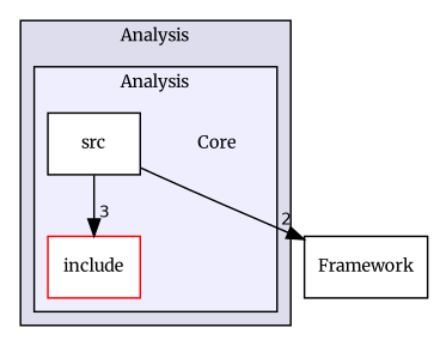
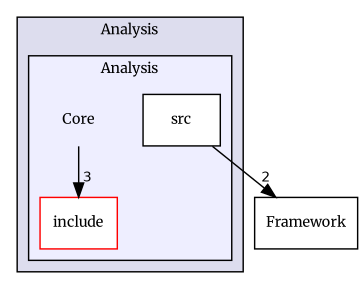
  digraph {
    compound=true
    fontname=Merriweather
    node [fontname=Merriweather fontsize=10 shape=box color=black]
    edge [fontname=Merriweather labeldistance=1.5 labelfontname=Helvetica labelfontsize=10]
    n1 [label=Core shape=plaintext color=""]
    n2 [color=red fillcolor=white label=include style=filled]
    n3 [fillcolor=white label=src style=filled]
    n4 [label=Framework]
    subgraph cluster_1 {
      bgcolor="#ddddee"
      fontsize=10
      label=Analysis
      pencolor=black
      subgraph cluster_2 {
        bgcolor="#eeeeff"
        fontsize=10
        label=Analysis
        pencolor=black
        n1
        n2
        n3
      }
    }
-   n3 -> n2 [headlabel=3]
+   n1 -> n2 [headlabel=3]
    n3 -> n4 [headlabel=2]
  }
